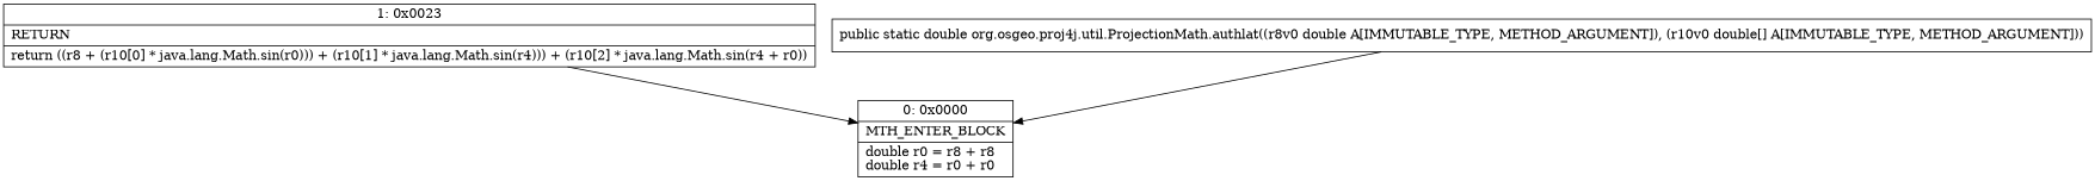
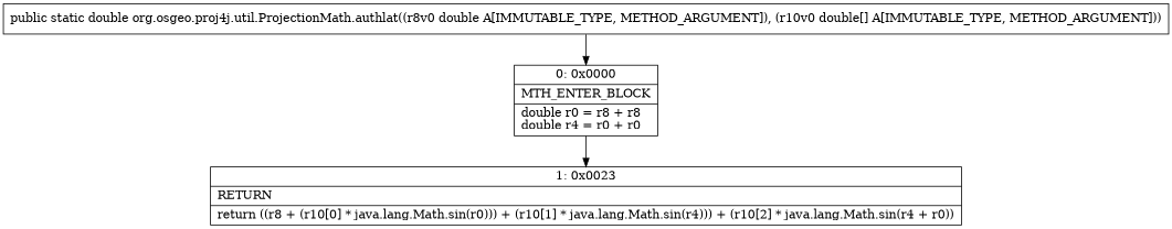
  digraph {
    node [shape=record]
    n1 [label="{0\:\ 0x0000|MTH_ENTER_BLOCK\l|double r0 = r8 + r8\ldouble r4 = r0 + r0\l}"]
    n2 [label="{1\:\ 0x0023|RETURN\l|return ((r8 + (r10[0] * java.lang.Math.sin(r0))) + (r10[1] * java.lang.Math.sin(r4))) + (r10[2] * java.lang.Math.sin(r4 + r0))\l}"]
    n3 [label="{public static double org.osgeo.proj4j.util.ProjectionMath.authlat((r8v0 double A[IMMUTABLE_TYPE, METHOD_ARGUMENT]), (r10v0 double[] A[IMMUTABLE_TYPE, METHOD_ARGUMENT])) }"]
-   n2 -> n1
+   n1 -> n2
    n3 -> n1
  }
